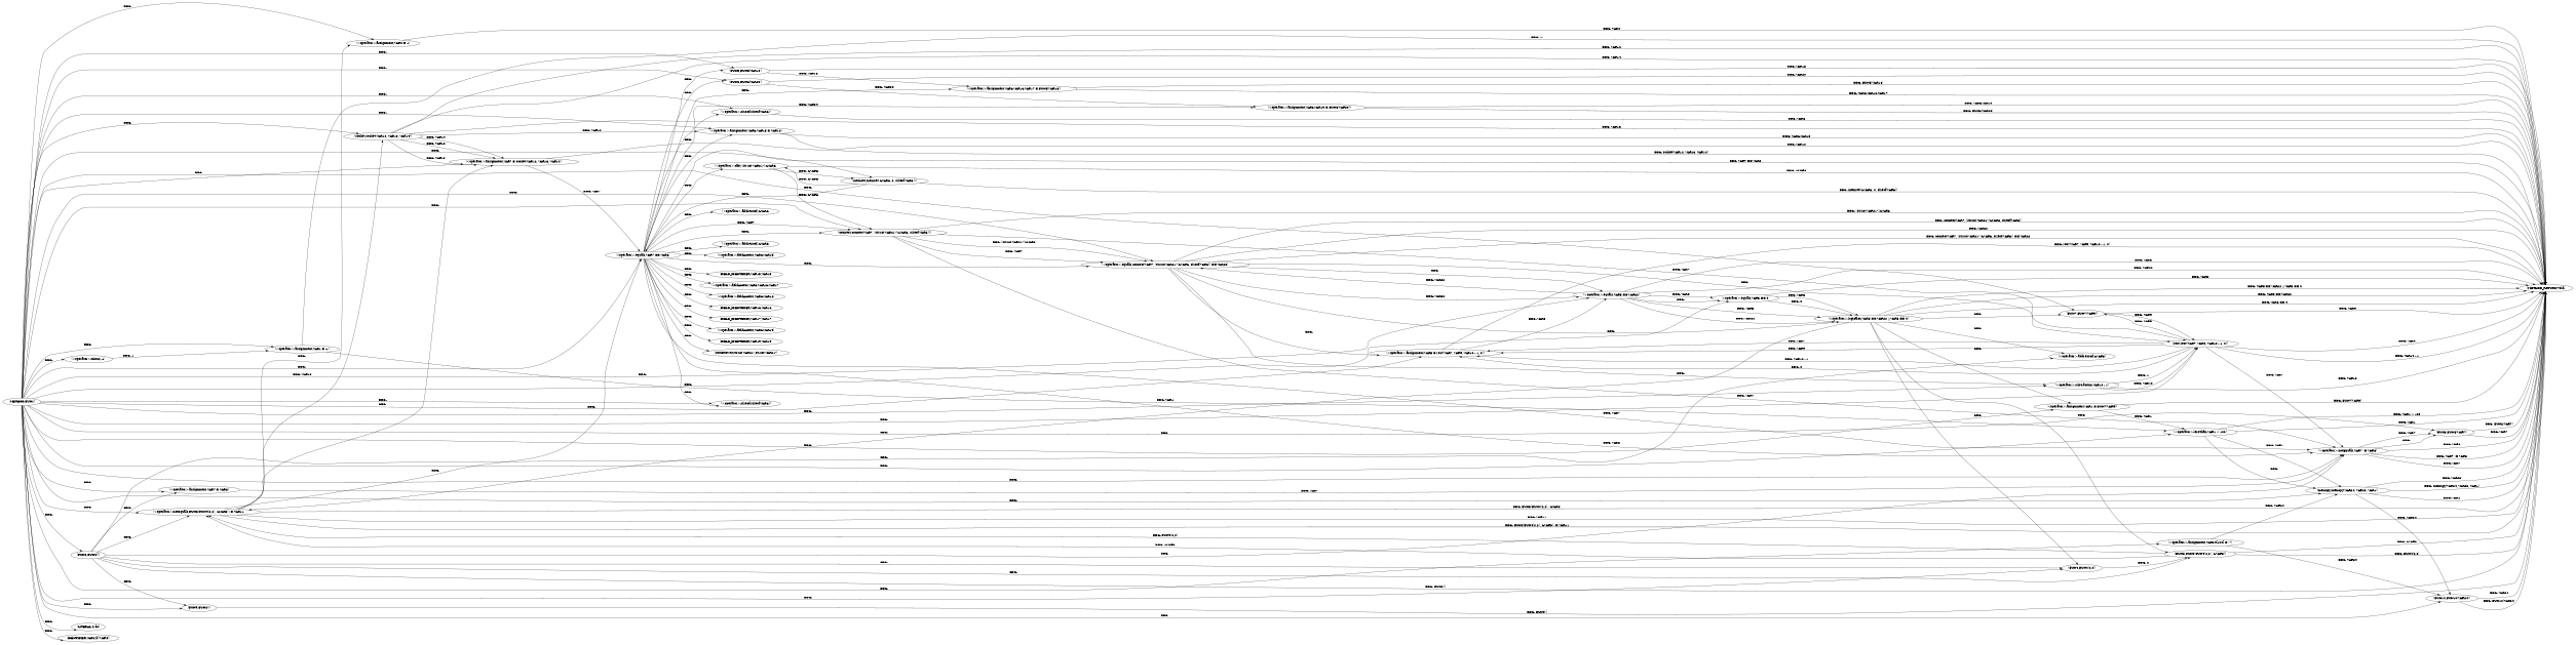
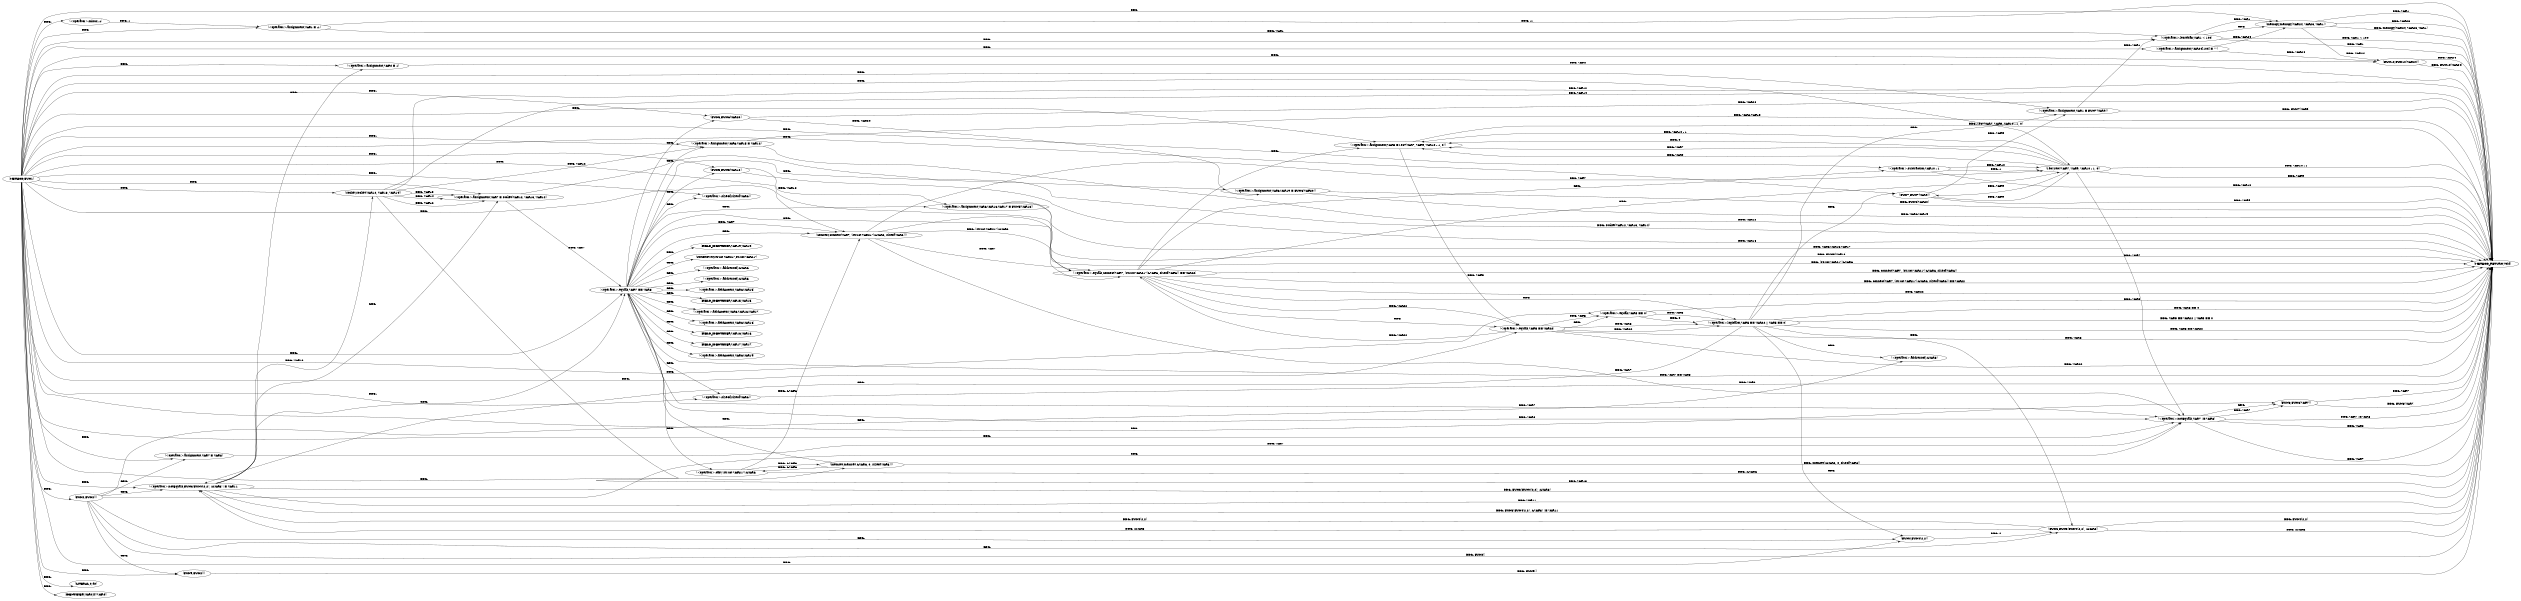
  digraph {
    rankdir=LR
    n1 [label="(METHOD,FUN1)"]
    n2 [label="(<operator>.assignment,VAR1 = -1)"]
    n3 [label="(<operator>.minus,-1)"]
    n4 [label="(FUN2,FUN2())"]
    n5 [label="(<operator>.assignment,VAR7 = VAR8)"]
    n6 [label="(<operator>.notEquals,FUN3(FUN4(2,2), &VAR3) != VAR11)"]
    n7 [label="(FUN4,FUN4(2,2))"]
    n8 [label="(<operator>.assignment,VAR4 = 1)"]
    n9 [label="(<operator>.assignment,VAR7 = socket(VAR12, VAR13, VAR14))"]
    n10 [label="(socket,socket(VAR12, VAR13, VAR14))"]
    n11 [label="(<operator>.equals,VAR7 == VAR8)"]
    n12 [label="(memset,memset(&VAR6, 0, sizeof(VAR6)))"]
    n13 [label="(<operator>.sizeOf,sizeof(VAR6))"]
    n14 [label="(<operator>.assignment,VAR6.VAR15 = VAR12)"]
    n15 [label="(FUN5,FUN5(VAR18))"]
    n16 [label="(FUN6,FUN6(VAR20))"]
    n17 [label="(<operator>.equals,connect(VAR7, (struct VAR21*)&VAR6, sizeof(VAR6)) == VAR22)"]
    n18 [label="(connect,connect(VAR7, (struct VAR21*)&VAR6, sizeof(VAR6)))"]
    n19 [label="(<operator>.sizeOf,sizeof(VAR6))"]
    n20 [label="(<operator>.assignment,VAR5 = recv(VAR7, VAR9, VAR10 - 1, 0))"]
    n21 [label="(recv,recv(VAR7, VAR9, VAR10 - 1, 0))"]
    n22 [label="(<operator>.subtraction,VAR10 - 1)"]
    n23 [label="(<operator>.equals,VAR5 == VAR22)"]
    n24 [label="(<operator>.equals,VAR5 == 0)"]
    n25 [label="(<operator>.assignment,VAR1 = FUN7(VAR9))"]
    n26 [label="(FUN7,FUN7(VAR9))"]
    n27 [label="(LITERAL,0,do)"]
    n28 [label="(<operator>.notEquals,VAR7 != VAR8)"]
    n29 [label="(FUN8,FUN8(VAR7))"]
    n30 [label="(IDENTIFIER,VAR4,if (VAR4))"]
    n31 [label="(FUN9,FUN2())"]
    n32 [label="(<operator>.assignment,VAR24[100] = \"\")"]
    n33 [label="(<operator>.lessThan,VAR1 < 100)"]
    n34 [label="(memcpy,memcpy(VAR24, VAR23, VAR1))"]
    n35 [label="(FUN10,FUN10(VAR24))"]
    n36 [label="(METHOD_RETURN,void)"]
    n37 [label="(FUN3,FUN3(FUN4(2,2), &VAR3))"]
    n38 [label="(<operator>.addressOf,&VAR3)"]
    n39 [label="(<operator>.assignment,VAR6.VAR16.VAR17 = FUN5(VAR18))"]
    n40 [label="(<operator>.assignment,VAR6.VAR19 = FUN6(VAR20))"]
    n41 [label="(<operator>.cast,(struct VAR21*)&VAR6)"]
    n42 [label="(<operator>.addressOf,&VAR6)"]
    n43 [label="(<operator>.fieldAccess,VAR6.VAR15)"]
    n44 [label="(FIELD_IDENTIFIER,VAR15,VAR15)"]
    n45 [label="(<operator>.fieldAccess,VAR6.VAR16.VAR17)"]
    n46 [label="(<operator>.fieldAccess,VAR6.VAR16)"]
    n47 [label="(FIELD_IDENTIFIER,VAR16,VAR16)"]
    n48 [label="(FIELD_IDENTIFIER,VAR17,VAR17)"]
    n49 [label="(<operator>.fieldAccess,VAR6.VAR19)"]
    n50 [label="(FIELD_IDENTIFIER,VAR19,VAR19)"]
    n51 [label="(UNKNOWN,struct VAR21*,struct VAR21*)"]
    n52 [label="(<operator>.addressOf,&VAR6)"]
    n53 [label="(<operator>.logicalOr,VAR5 == VAR22 || VAR5 == 0)"]
    n1 -> n2 [label="DDG: "]
    n1 -> n3 [label="DDG: "]
    n1 -> n4 [label="DDG: "]
    n1 -> n5 [label="DDG: "]
    n1 -> n6 [label="DDG: "]
    n1 -> n7 [label="DDG: "]
    n1 -> n8 [label="DDG: "]
    n1 -> n9 [label="DDG: "]
    n1 -> n10 [label="DDG: "]
    n1 -> n11 [label="DDG: "]
    n1 -> n12 [label="DDG: "]
    n1 -> n13 [label="DDG: "]
    n1 -> n14 [label="DDG: "]
    n1 -> n15 [label="DDG: "]
    n1 -> n16 [label="DDG: "]
    n1 -> n17 [label="DDG: "]
    n1 -> n18 [label="DDG: "]
    n1 -> n19 [label="DDG: "]
    n1 -> n20 [label="DDG: "]
    n1 -> n21 [label="DDG: "]
    n1 -> n22 [label="DDG: "]
    n1 -> n23 [label="DDG: "]
    n1 -> n24 [label="DDG: "]
    n1 -> n25 [label="DDG: "]
    n1 -> n26 [label="DDG: "]
    n1 -> n27 [label="DDG: "]
    n1 -> n28 [label="DDG: "]
    n1 -> n29 [label="DDG: "]
    n1 -> n30 [label="DDG: "]
    n1 -> n31 [label="DDG: "]
    n1 -> n32 [label="DDG: "]
    n1 -> n33 [label="DDG: "]
    n1 -> n34 [label="DDG: "]
    n1 -> n35 [label="DDG: "]
    n2 -> n33 [label="DDG: VAR1"]
    n2 -> n36 [label="DDG: -1"]
    n3 -> n2 [label="DDG: 1"]
    n4 -> n5 [label="CDG: "]
    n4 -> n6 [label="CDG: "]
    n4 -> n7 [label="CDG: "]
    n4 -> n28 [label="CDG: "]
    n4 -> n31 [label="CDG: "]
    n4 -> n36 [label="DDG: FUN2()"]
    n4 -> n37 [label="CDG: "]
    n4 -> n38 [label="CDG: "]
    n5 -> n28 [label="DDG: VAR7"]
    n6 -> n8 [label="CDG: "]
    n6 -> n9 [label="CDG: "]
    n6 -> n10 [label="DDG: VAR10"]
    n6 -> n11 [label="CDG: "]
    n6 -> n36 [label="DDG: FUN3(FUN4(2,2), &VAR3)"]
    n6 -> n36 [label="DDG: VAR11"]
    n6 -> n36 [label="DDG: FUN3(FUN4(2,2), &VAR3) != VAR11"]
    n7 -> n37 [label="DDG: 2"]
    n8 -> n36 [label="DDG: VAR4"]
    n9 -> n11 [label="DDG: VAR7"]
    n9 -> n36 [label="DDG: socket(VAR12, VAR13, VAR14)"]
    n10 -> n9 [label="DDG: VAR12"]
    n10 -> n9 [label="DDG: VAR13"]
    n10 -> n9 [label="DDG: VAR14"]
    n10 -> n14 [label="DDG: VAR12"]
    n10 -> n36 [label="DDG: VAR12"]
    n10 -> n36 [label="DDG: VAR14"]
    n10 -> n36 [label="DDG: VAR13"]
    n11 -> n13 [label="CDG: "]
    n11 -> n14 [label="CDG: "]
    n11 -> n15 [label="CDG: "]
    n11 -> n16 [label="CDG: "]
    n11 -> n17 [label="CDG: "]
    n11 -> n18 [label="DDG: VAR7"]
    n11 -> n18 [label="CDG: "]
    n11 -> n19 [label="CDG: "]
    n11 -> n28 [label="DDG: VAR7"]
    n11 -> n28 [label="DDG: VAR8"]
    n11 -> n36 [label="DDG: VAR7 == VAR8"]
    n11 -> n39 [label="CDG: "]
-   n11 -> n40 [label="DDG: VAR24"]
+   n11 -> n40 [label="CDG: "]
    n11 -> n41 [label="CDG: "]
    n11 -> n42 [label="CDG: "]
    n11 -> n43 [label="CDG: "]
    n11 -> n44 [label="CDG: "]
    n11 -> n45 [label="CDG: "]
    n11 -> n46 [label="CDG: "]
    n11 -> n47 [label="CDG: "]
    n11 -> n48 [label="CDG: "]
    n11 -> n49 [label="CDG: "]
    n11 -> n50 [label="DDG: "]
    n11 -> n51 [label="CDG: "]
    n11 -> n52 [label="CDG: "]
    n12 -> n11 [label="CDG: "]
    n12 -> n36 [label="DDG: memset(&VAR6, 0, sizeof(VAR6))"]
    n12 -> n41 [label="DDG: &VAR6"]
    n14 -> n36 [label="DDG: VAR12"]
    n14 -> n36 [label="DDG: VAR6.VAR15"]
    n15 -> n36 [label="DDG: VAR18"]
    n15 -> n39 [label="DDG: VAR18"]
    n16 -> n36 [label="DDG: VAR20"]
    n16 -> n40 [label="DDG: VAR20"]
    n17 -> n20 [label="CDG: "]
    n17 -> n21 [label="CDG: "]
    n17 -> n22 [label="CDG: "]
    n17 -> n23 [label="DDG: VAR22"]
    n17 -> n23 [label="CDG: "]
    n17 -> n36 [label="DDG: connect(VAR7, (struct VAR21*)&VAR6, sizeof(VAR6))"]
    n17 -> n36 [label="DDG: VAR22"]
    n17 -> n36 [label="DDG: connect(VAR7, (struct VAR21*)&VAR6, sizeof(VAR6)) == VAR22"]
    n17 -> n53 [label="CDG: "]
    n18 -> n17 [label="DDG: VAR7"]
    n18 -> n17 [label="DDG: (struct VAR21*)&VAR6"]
    n18 -> n21 [label="DDG: VAR7"]
    n18 -> n28 [label="DDG: VAR7"]
    n18 -> n36 [label="DDG: (struct VAR21*)&VAR6"]
    n19 -> n36 [label="DDG: VAR6"]
    n20 -> n23 [label="DDG: VAR5"]
    n20 -> n36 [label="DDG: recv(VAR7, VAR9, VAR10 - 1, 0)"]
    n21 -> n20 [label="DDG: VAR7"]
    n21 -> n20 [label="DDG: VAR9"]
    n21 -> n20 [label="DDG: VAR10 - 1"]
    n21 -> n20 [label="DDG: 0"]
    n21 -> n26 [label="DDG: VAR9"]
    n21 -> n28 [label="DDG: VAR7"]
    n21 -> n36 [label="DDG: VAR10 - 1"]
    n21 -> n36 [label="DDG: VAR9"]
    n22 -> n21 [label="DDG: VAR10"]
    n22 -> n21 [label="DDG: 1"]
    n22 -> n36 [label="DDG: VAR10"]
    n23 -> n17 [label="DDG: VAR22"]
    n23 -> n24 [label="DDG: VAR5"]
    n23 -> n24 [label="CDG: "]
    n23 -> n36 [label="DDG: VAR5"]
    n23 -> n36 [label="DDG: VAR22"]
    n23 -> n53 [label="DDG: VAR5"]
    n23 -> n53 [label="DDG: VAR22"]
    n24 -> n36 [label="DDG: VAR5"]
    n24 -> n53 [label="DDG: VAR5"]
    n24 -> n53 [label="DDG: 0"]
    n25 -> n33 [label="DDG: VAR1"]
    n25 -> n36 [label="DDG: FUN7(VAR9)"]
    n26 -> n21 [label="DDG: VAR9"]
+   n26 -> n25 [label="DDG: VAR9"]
    n26 -> n36 [label="DDG: VAR9"]
    n28 -> n29 [label="DDG: VAR7"]
    n28 -> n29 [label="CDG: "]
    n28 -> n36 [label="DDG: VAR8"]
    n28 -> n36 [label="DDG: VAR7 != VAR8"]
    n28 -> n36 [label="DDG: VAR7"]
    n29 -> n36 [label="DDG: VAR7"]
    n29 -> n36 [label="DDG: FUN8(VAR7)"]
    n31 -> n36 [label="DDG: FUN9()"]
    n32 -> n34 [label="DDG: VAR24"]
    n32 -> n35 [label="DDG: VAR24"]
    n33 -> n34 [label="DDG: VAR1"]
    n33 -> n34 [label="CDG: "]
    n33 -> n36 [label="DDG: VAR1 < 100"]
    n33 -> n36 [label="DDG: VAR1"]
    n34 -> n35 [label="DDG: VAR24"]
    n34 -> n36 [label="DDG: VAR23"]
    n34 -> n36 [label="DDG: memcpy(VAR24, VAR23, VAR1)"]
    n34 -> n36 [label="DDG: VAR1"]
    n35 -> n36 [label="DDG: FUN10(VAR24)"]
    n35 -> n36 [label="DDG: VAR24"]
    n37 -> n6 [label="DDG: FUN4(2,2)"]
    n37 -> n6 [label="DDG: &VAR3"]
    n37 -> n36 [label="DDG: FUN4(2,2)"]
    n37 -> n36 [label="DDG: &VAR3"]
    n39 -> n36 [label="DDG: FUN5(VAR18)"]
    n39 -> n36 [label="DDG: VAR6.VAR16.VAR17"]
    n40 -> n36 [label="DDG: VAR6.VAR19"]
    n40 -> n36 [label="DDG: FUN6(VAR20)"]
    n41 -> n12 [label="DDG: &VAR6"]
    n41 -> n18 [label="DDG: &VAR6"]
    n41 -> n36 [label="DDG: &VAR6"]
    n53 -> n6 [label="CDG: "]
    n53 -> n7 [label="CDG: "]
    n53 -> n25 [label="CDG: "]
    n53 -> n26 [label="CDG: "]
    n53 -> n36 [label="DDG: VAR5 == VAR22"]
    n53 -> n36 [label="DDG: VAR5 == 0"]
    n53 -> n36 [label="DDG: VAR5 == VAR22 || VAR5 == 0"]
    n53 -> n37 [label="DDG: "]
    n53 -> n38 [label="CDG: "]
  }
